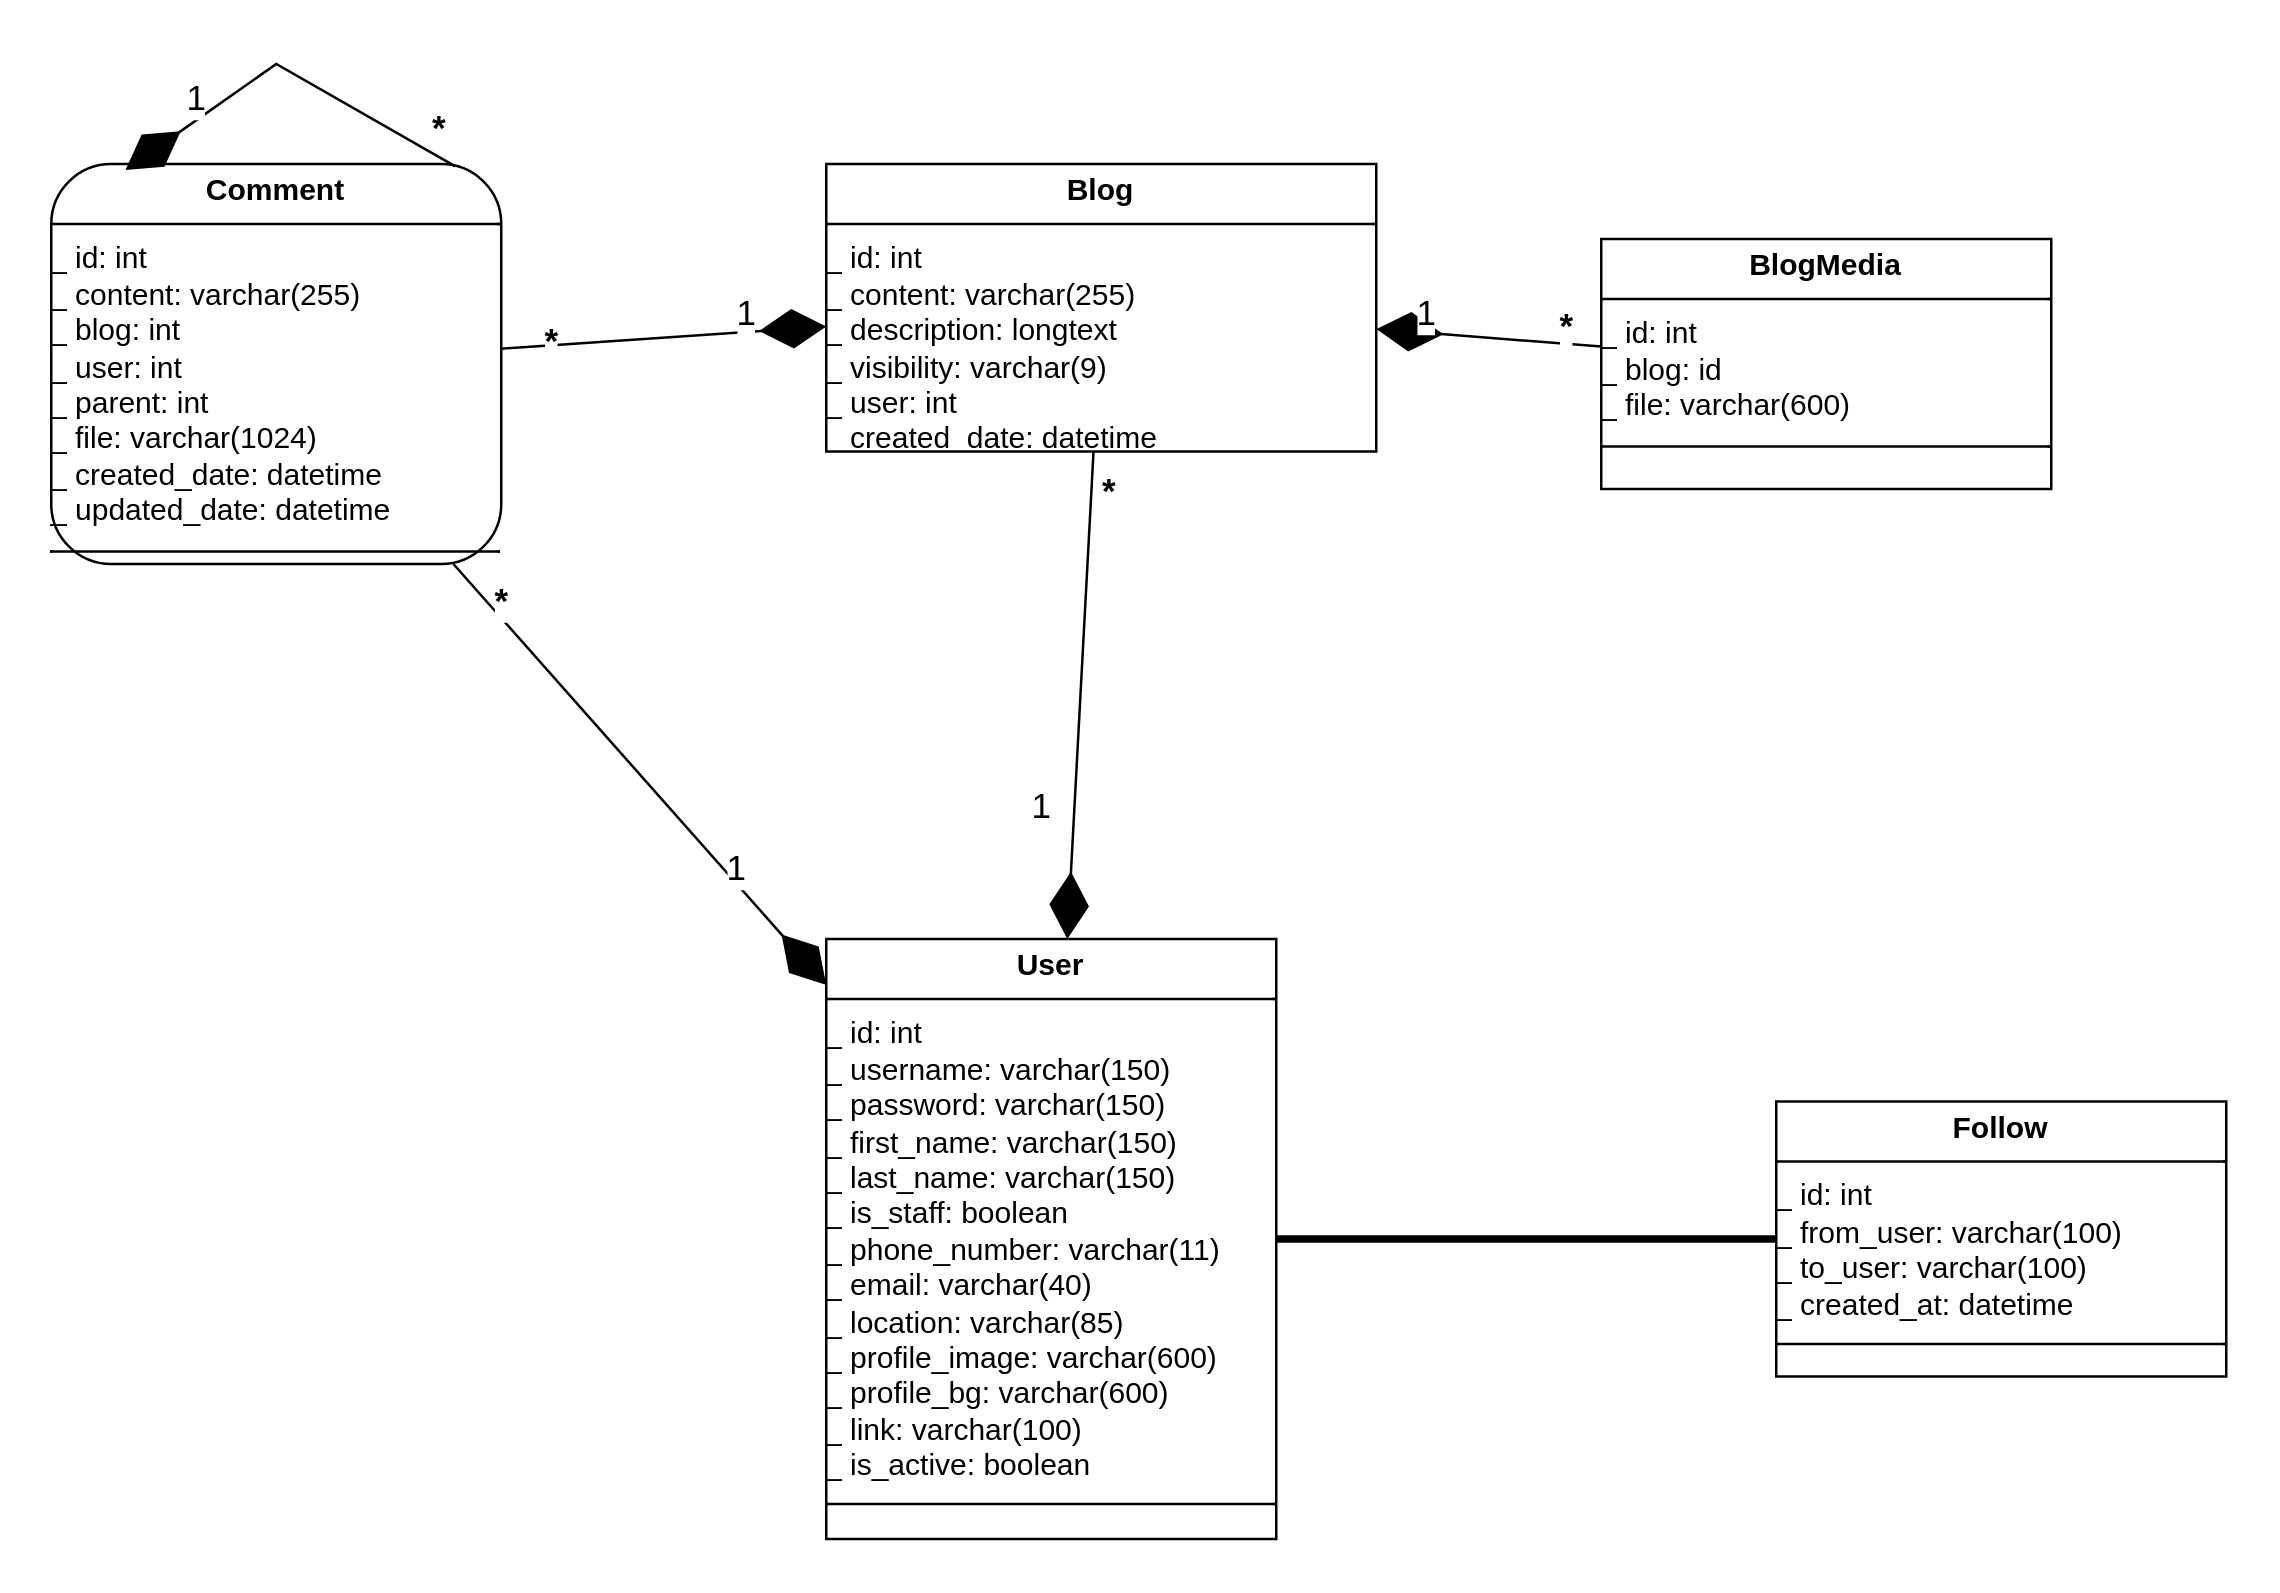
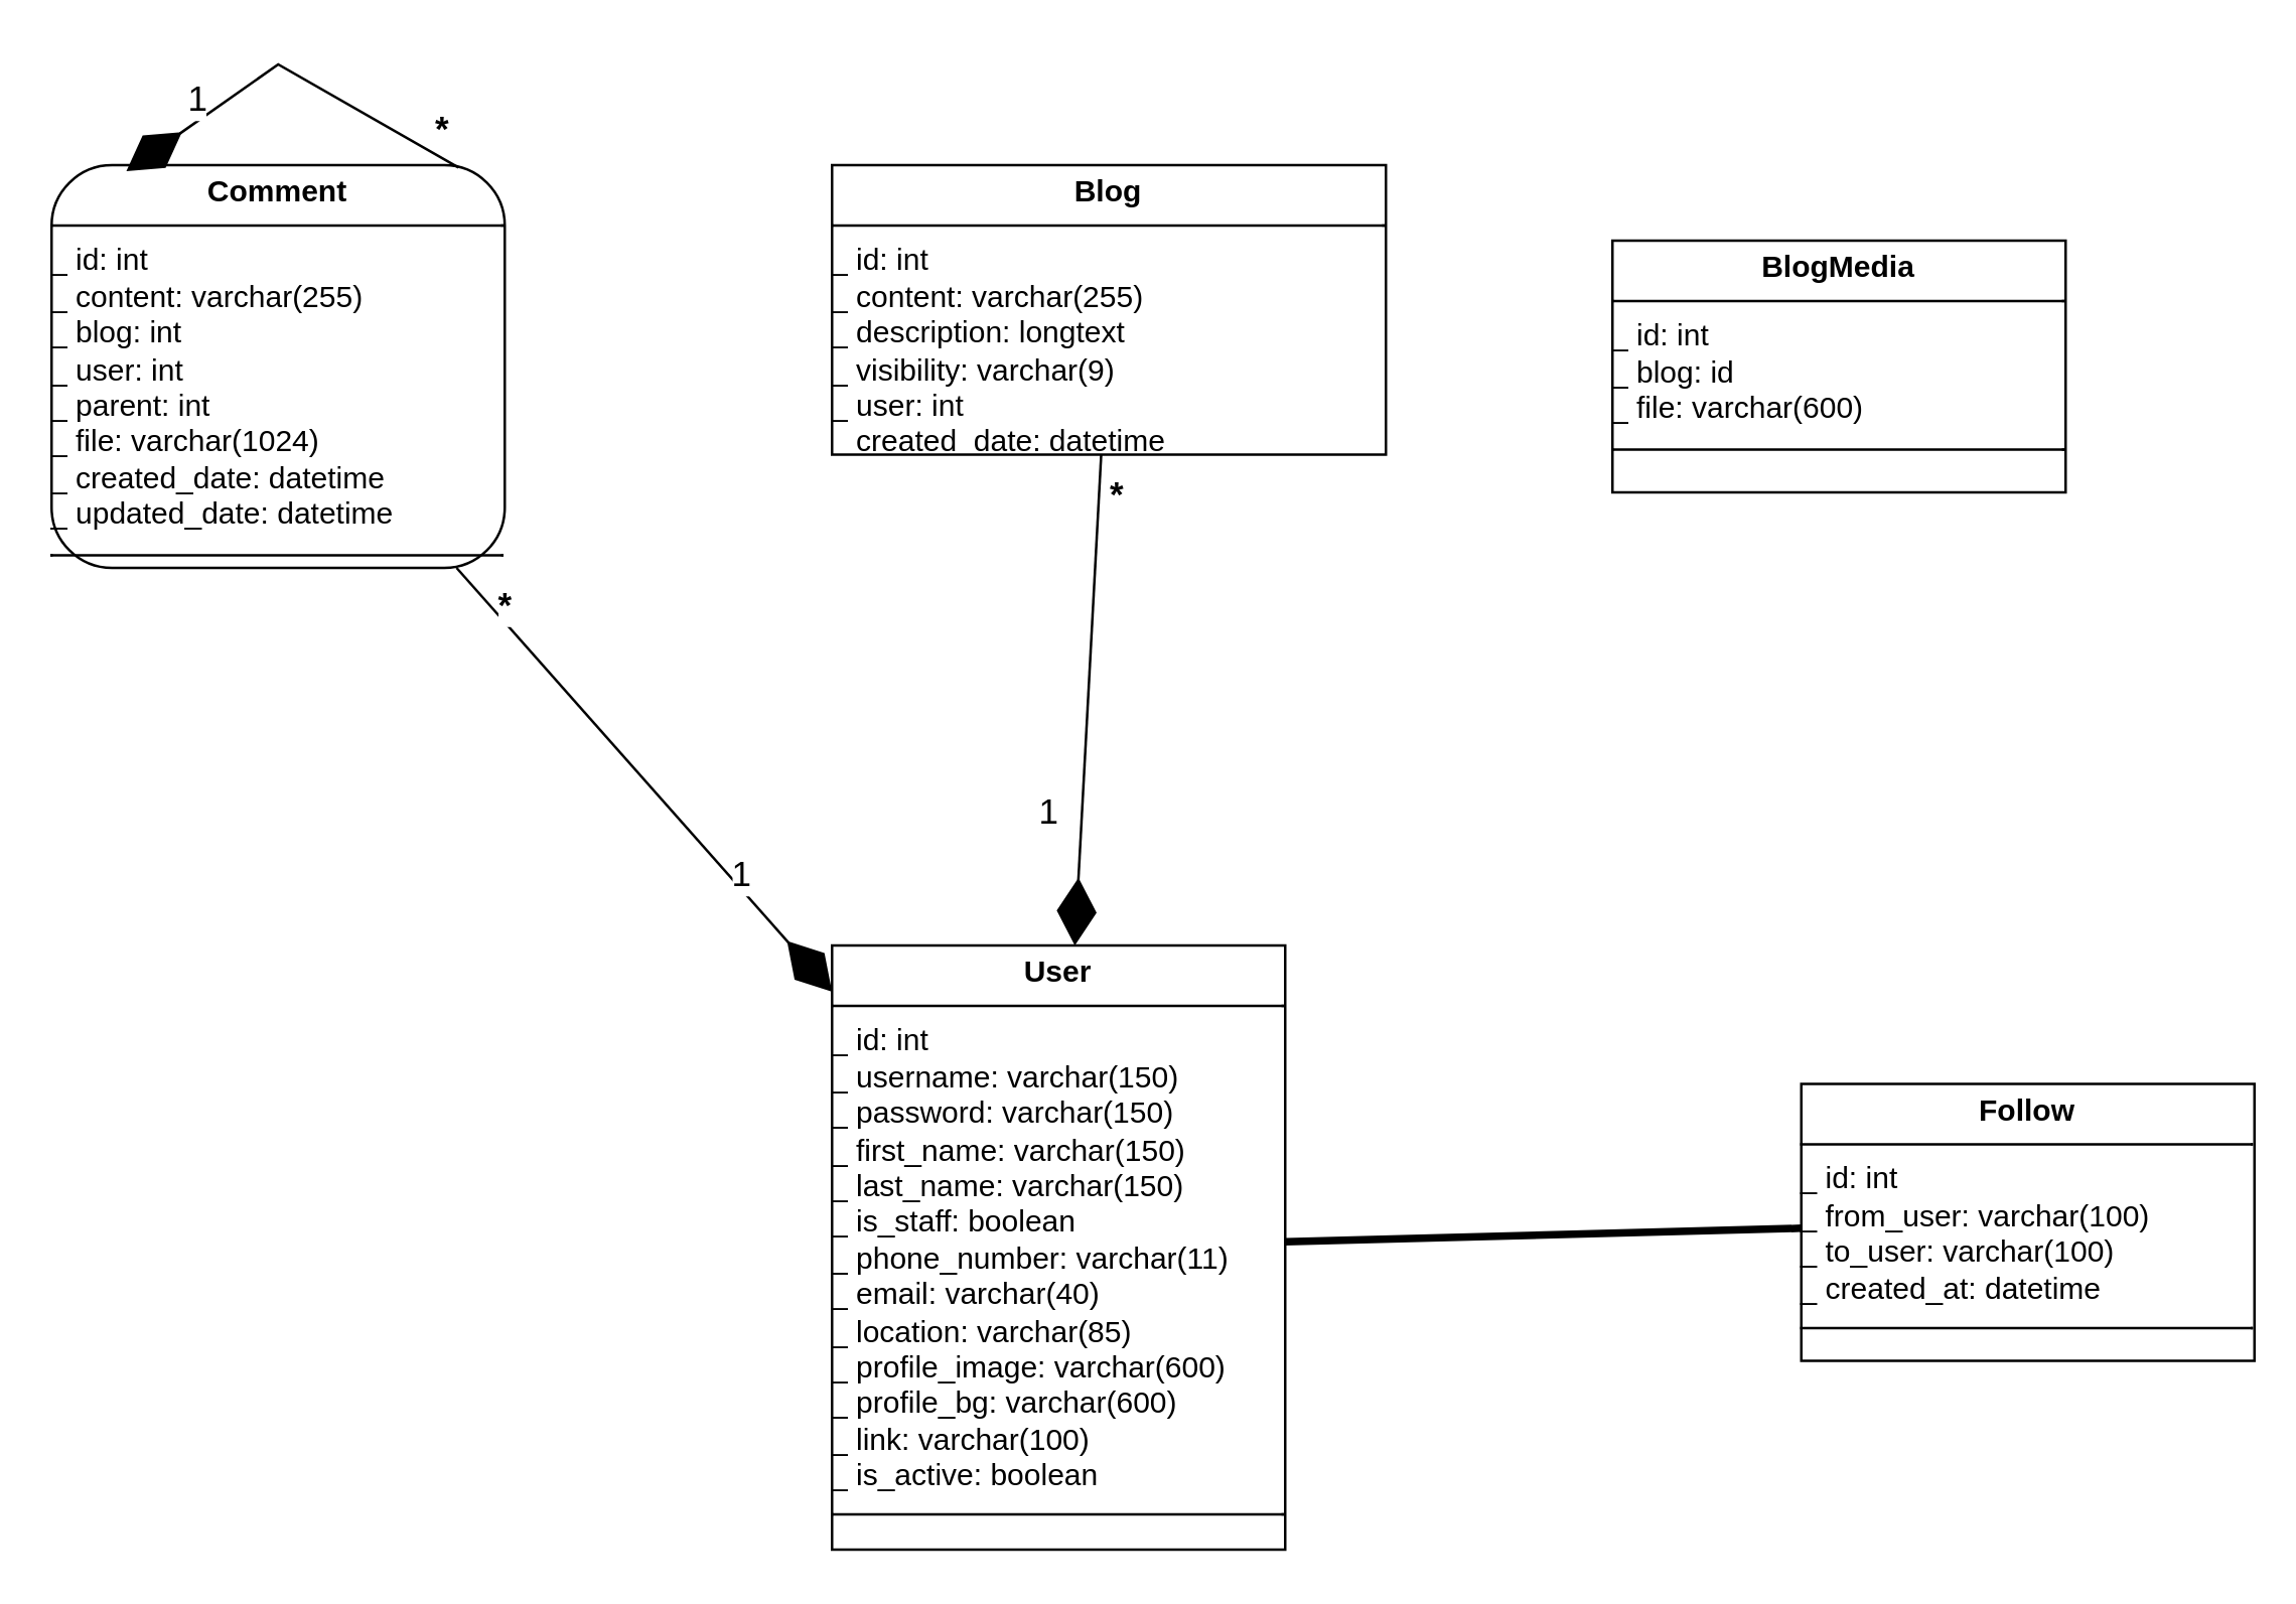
  <mxCell id="0" />
  <mxCell id="1" parent="0" />
  <mxCell id="2" value="&lt;p style=&quot;margin:0px;margin-top:4px;text-align:center;&quot;&gt;&lt;b&gt;User&lt;/b&gt;&lt;/p&gt;&lt;hr size=&quot;1&quot; style=&quot;border-style:solid;&quot;&gt;_ id: int&lt;div&gt;_ username: varchar(150)&lt;/div&gt;&lt;div&gt;_ password: varchar(150)&lt;/div&gt;&lt;div&gt;_ first_name: varchar(150)&lt;div&gt;_ last_name: varchar(150)&lt;/div&gt;&lt;div&gt;_ is_staff: boolean&lt;/div&gt;&lt;div&gt;_ phone_number: varchar(11)&lt;div&gt;_ email: varchar(40)&lt;/div&gt;&lt;div&gt;_ location: varchar(85)&lt;/div&gt;&lt;/div&gt;&lt;div&gt;_ profile_image: varchar(600)&lt;div&gt;_ profile_bg: varchar(600)&lt;/div&gt;&lt;div&gt;_ link: varchar(100)&lt;/div&gt;&lt;/div&gt;&lt;div&gt;_ is_active: boolean&lt;/div&gt;&lt;div&gt;&lt;div style=&quot;height:2px;&quot;&gt;&lt;/div&gt;&lt;hr size=&quot;1&quot; style=&quot;border-style:solid;&quot;&gt;&lt;div style=&quot;height:2px;&quot;&gt;&lt;/div&gt;&lt;/div&gt;&lt;/div&gt;" style="verticalAlign=top;align=left;overflow=fill;html=1;whiteSpace=wrap;" vertex="1" parent="1"><mxGeometry x="330" y="370" width="180" height="240" as="geometry" /></mxCell>
- <mxCell id="3" value="&lt;p style=&quot;margin:0px;margin-top:4px;text-align:center;&quot;&gt;&lt;b&gt;Follow&lt;/b&gt;&lt;/p&gt;&lt;hr size=&quot;1&quot; style=&quot;border-style:solid;&quot;&gt;_ id: int&lt;div&gt;_ from_user: varchar(100)&lt;/div&gt;&lt;div&gt;_ to_user: varchar(100)&lt;/div&gt;&lt;div&gt;_ created_at: datetime&lt;div&gt;&lt;div style=&quot;height:2px;&quot;&gt;&lt;/div&gt;&lt;hr size=&quot;1&quot; style=&quot;border-style:solid;&quot;&gt;&lt;div style=&quot;height:2px;&quot;&gt;&lt;/div&gt;&lt;/div&gt;&lt;/div&gt;" style="verticalAlign=top;align=left;overflow=fill;html=1;whiteSpace=wrap;" vertex="1" parent="1"><mxGeometry x="710" y="435" width="180" height="110" as="geometry" /></mxCell>
+ <mxCell id="3" value="&lt;p style=&quot;margin:0px;margin-top:4px;text-align:center;&quot;&gt;&lt;b&gt;Follow&lt;/b&gt;&lt;/p&gt;&lt;hr size=&quot;1&quot; style=&quot;border-style:solid;&quot;&gt;_ id: int&lt;div&gt;_ from_user: varchar(100)&lt;/div&gt;&lt;div&gt;_ to_user: varchar(100)&lt;/div&gt;&lt;div&gt;_ created_at: datetime&lt;div&gt;&lt;div style=&quot;height:2px;&quot;&gt;&lt;/div&gt;&lt;hr size=&quot;1&quot; style=&quot;border-style:solid;&quot;&gt;&lt;div style=&quot;height:2px;&quot;&gt;&lt;/div&gt;&lt;/div&gt;&lt;/div&gt;" style="verticalAlign=top;align=left;overflow=fill;html=1;whiteSpace=wrap;" vertex="1" parent="1"><mxGeometry x="715" y="425" width="180" height="110" as="geometry" /></mxCell>
  <mxCell id="4" value="&lt;p style=&quot;margin:0px;margin-top:4px;text-align:center;&quot;&gt;&lt;b&gt;Blog&lt;/b&gt;&lt;/p&gt;&lt;hr size=&quot;1&quot; style=&quot;border-style:solid;&quot;&gt;_ id: int&lt;div&gt;_ content: varchar(255)&lt;/div&gt;&lt;div&gt;_ description: longtext&lt;/div&gt;&lt;div&gt;_ visibility: varchar(9)&lt;div&gt;_ user: int&lt;/div&gt;&lt;div&gt;_ created_date: datetime&lt;/div&gt;&lt;div&gt;_ updated_date: datetime&lt;/div&gt;&lt;div&gt;&lt;div style=&quot;height:2px;&quot;&gt;&lt;/div&gt;&lt;hr size=&quot;1&quot; style=&quot;border-style:solid;&quot;&gt;&lt;div style=&quot;height:2px;&quot;&gt;&lt;/div&gt;&lt;/div&gt;&lt;/div&gt;" style="verticalAlign=top;align=left;overflow=fill;html=1;whiteSpace=wrap;" vertex="1" parent="1"><mxGeometry x="330" y="60" width="220" height="115" as="geometry" /></mxCell>
  <mxCell id="5" value="" style="endArrow=diamondThin;endFill=1;endSize=24;html=1;rounded=0;" edge="1" parent="1" source="4" target="2"><mxGeometry width="160" relative="1" as="geometry"><mxPoint x="720" y="528" as="sourcePoint" /><mxPoint x="519" y="528" as="targetPoint" /></mxGeometry></mxCell>
  <mxCell id="6" value="&lt;font style=&quot;font-size: 14px;&quot;&gt;1&lt;/font&gt;" style="edgeLabel;html=1;align=center;verticalAlign=middle;resizable=0;points=[];" vertex="1" connectable="0" parent="5"><mxGeometry x="0.539" relative="1" as="geometry"><mxPoint x="-13" y="-8" as="offset" /></mxGeometry></mxCell>
  <mxCell id="7" value="&lt;font style=&quot;font-size: 14px;&quot;&gt;&lt;b&gt;*&lt;/b&gt;&lt;/font&gt;" style="edgeLabel;html=1;align=center;verticalAlign=middle;resizable=0;points=[];" vertex="1" connectable="0" parent="5"><mxGeometry x="-0.789" y="-3" relative="1" as="geometry"><mxPoint x="10" y="-5" as="offset" /></mxGeometry></mxCell>
  <mxCell id="8" value="&lt;p style=&quot;margin:0px;margin-top:4px;text-align:center;&quot;&gt;&lt;b&gt;BlogMedia&lt;/b&gt;&lt;/p&gt;&lt;hr size=&quot;1&quot; style=&quot;border-style:solid;&quot;&gt;_ id: int&lt;div&gt;_ blog: id&lt;/div&gt;&lt;div&gt;_ file: varchar(600)&lt;/div&gt;&lt;div&gt;&lt;div&gt;&lt;div style=&quot;height:2px;&quot;&gt;&lt;/div&gt;&lt;hr size=&quot;1&quot; style=&quot;border-style:solid;&quot;&gt;&lt;div style=&quot;height:2px;&quot;&gt;&lt;/div&gt;&lt;/div&gt;&lt;/div&gt;" style="verticalAlign=top;align=left;overflow=fill;html=1;whiteSpace=wrap;" vertex="1" parent="1"><mxGeometry x="640" y="90" width="180" height="100" as="geometry" /></mxCell>
- <mxCell id="9" value="" style="endArrow=diamondThin;endFill=1;endSize=24;html=1;rounded=0;" edge="1" parent="1" source="8" target="4"><mxGeometry width="160" relative="1" as="geometry"><mxPoint x="630" y="230" as="sourcePoint" /><mxPoint x="430" y="380" as="targetPoint" /></mxGeometry></mxCell>
- <mxCell id="10" value="&lt;font style=&quot;font-size: 14px;&quot;&gt;1&lt;/font&gt;" style="edgeLabel;html=1;align=center;verticalAlign=middle;resizable=0;points=[];" vertex="1" connectable="0" parent="9"><mxGeometry x="0.539" relative="1" as="geometry"><mxPoint x="-2" y="-8" as="offset" /></mxGeometry></mxCell>
- <mxCell id="11" value="&lt;font style=&quot;font-size: 14px;&quot;&gt;&lt;b&gt;*&lt;/b&gt;&lt;/font&gt;" style="edgeLabel;html=1;align=center;verticalAlign=middle;resizable=0;points=[];" vertex="1" connectable="0" parent="9"><mxGeometry x="-0.789" y="-3" relative="1" as="geometry"><mxPoint x="-5" y="-5" as="offset" /></mxGeometry></mxCell>
  <mxCell id="12" value="" style="endArrow=none;startArrow=none;endFill=0;startFill=0;endSize=8;html=1;verticalAlign=bottom;labelBackgroundColor=none;strokeWidth=3;rounded=0;" edge="1" parent="1" source="2" target="3"><mxGeometry width="160" relative="1" as="geometry"><mxPoint x="550" y="390" as="sourcePoint" /><mxPoint x="850" y="380" as="targetPoint" /></mxGeometry></mxCell>
  <mxCell id="13" value="&lt;p style=&quot;margin:0px;margin-top:4px;text-align:center;&quot;&gt;&lt;b&gt;Comment&lt;/b&gt;&lt;/p&gt;&lt;hr size=&quot;1&quot; style=&quot;border-style:solid;&quot;&gt;_ id: int&lt;div&gt;_ content: varchar(255)&lt;/div&gt;&lt;div&gt;_ blog: int&lt;/div&gt;&lt;div&gt;_ user: int&lt;br&gt;&lt;/div&gt;&lt;div&gt;_ parent: int&lt;div&gt;_ file: varchar(1024)&lt;/div&gt;&lt;div&gt;_ created_date: datetime&lt;/div&gt;&lt;div&gt;_ updated_date: datetime&lt;/div&gt;&lt;div&gt;&lt;div style=&quot;height:2px;&quot;&gt;&lt;/div&gt;&lt;hr size=&quot;1&quot; style=&quot;border-style:solid;&quot;&gt;&lt;div style=&quot;height:2px;&quot;&gt;&lt;/div&gt;&lt;/div&gt;&lt;/div&gt;" style="verticalAlign=top;align=left;overflow=fill;html=1;whiteSpace=wrap;rounded=1;" vertex="1" parent="1"><mxGeometry x="20" y="60" width="180" height="160" as="geometry" /></mxCell>
- <mxCell id="14" value="" style="endArrow=diamondThin;endFill=1;endSize=24;html=1;rounded=0;" edge="1" parent="1" source="13" target="4"><mxGeometry width="160" relative="1" as="geometry"><mxPoint x="660" y="150" as="sourcePoint" /><mxPoint x="520" y="150" as="targetPoint" /></mxGeometry></mxCell>
- <mxCell id="15" value="&lt;font style=&quot;font-size: 14px;&quot;&gt;1&lt;/font&gt;" style="edgeLabel;html=1;align=center;verticalAlign=middle;resizable=0;points=[];" vertex="1" connectable="0" parent="14"><mxGeometry x="0.539" relative="1" as="geometry"><mxPoint x="-2" y="-8" as="offset" /></mxGeometry></mxCell>
- <mxCell id="16" value="&lt;font style=&quot;font-size: 14px;&quot;&gt;&lt;b&gt;*&lt;/b&gt;&lt;/font&gt;" style="edgeLabel;html=1;align=center;verticalAlign=middle;resizable=0;points=[];" vertex="1" connectable="0" parent="14"><mxGeometry x="-0.789" y="-3" relative="1" as="geometry"><mxPoint x="5" y="-5" as="offset" /></mxGeometry></mxCell>
  <mxCell id="17" value="" style="endArrow=diamondThin;endFill=1;endSize=24;html=1;rounded=0;entryX=0.165;entryY=0.015;entryDx=0;entryDy=0;entryPerimeter=0;exitX=0.898;exitY=0.006;exitDx=0;exitDy=0;exitPerimeter=0;" edge="1" parent="1" source="13" target="13"><mxGeometry width="160" relative="1" as="geometry"><mxPoint x="180" y="-10" as="sourcePoint" /><mxPoint x="70" y="-30" as="targetPoint" /><Array as="points"><mxPoint x="110" y="20" /></Array></mxGeometry></mxCell>
  <mxCell id="18" value="&lt;font style=&quot;font-size: 14px;&quot;&gt;1&lt;/font&gt;" style="edgeLabel;html=1;align=center;verticalAlign=middle;resizable=0;points=[];" vertex="1" connectable="0" parent="17"><mxGeometry x="0.539" relative="1" as="geometry"><mxPoint x="-2" y="-8" as="offset" /></mxGeometry></mxCell>
  <mxCell id="19" value="&lt;font style=&quot;font-size: 14px;&quot;&gt;&lt;b&gt;*&lt;/b&gt;&lt;/font&gt;" style="edgeLabel;html=1;align=center;verticalAlign=middle;resizable=0;points=[];" vertex="1" connectable="0" parent="17"><mxGeometry x="-0.789" y="-3" relative="1" as="geometry"><mxPoint x="5" y="-5" as="offset" /></mxGeometry></mxCell>
  <mxCell id="20" value="" style="endArrow=diamondThin;endFill=1;endSize=24;html=1;rounded=0;" edge="1" parent="1" source="13" target="2"><mxGeometry width="160" relative="1" as="geometry"><mxPoint x="210" y="150" as="sourcePoint" /><mxPoint x="340" y="150" as="targetPoint" /></mxGeometry></mxCell>
  <mxCell id="21" value="&lt;font style=&quot;font-size: 14px;&quot;&gt;1&lt;/font&gt;" style="edgeLabel;html=1;align=center;verticalAlign=middle;resizable=0;points=[];" vertex="1" connectable="0" parent="20"><mxGeometry x="0.539" relative="1" as="geometry"><mxPoint x="-2" y="-8" as="offset" /></mxGeometry></mxCell>
  <mxCell id="22" value="&lt;font style=&quot;font-size: 14px;&quot;&gt;&lt;b&gt;*&lt;/b&gt;&lt;/font&gt;" style="edgeLabel;html=1;align=center;verticalAlign=middle;resizable=0;points=[];" vertex="1" connectable="0" parent="20"><mxGeometry x="-0.789" y="-3" relative="1" as="geometry"><mxPoint x="5" y="-5" as="offset" /></mxGeometry></mxCell>
